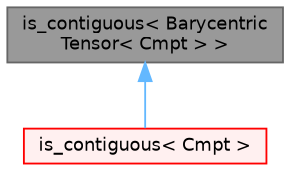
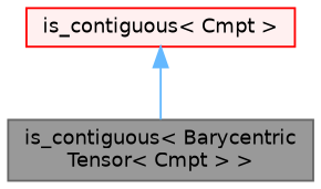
  digraph {
    node [fontname=Helvetica fontsize=10 shape=box style=filled]
    n1 [color=gray40 fillcolor=grey60 fontcolor=black height=0.2 label="is_contiguous\< Barycentric\lTensor\< Cmpt \> \>" width=0.4]
    n2 [color=red fillcolor="#FFF0F0" height=0.2 label="is_contiguous\< Cmpt \>" width=0.4]
-   n1 -> n2 [color=steelblue1 dir=back fontname=Helvetica fontsize=10 labelfontname=Helvetica labelfontsize=10 style=solid]
+   n2 -> n1 [color=steelblue1 dir=back fontname=Helvetica fontsize=10 labelfontname=Helvetica labelfontsize=10 style=solid]
  }
